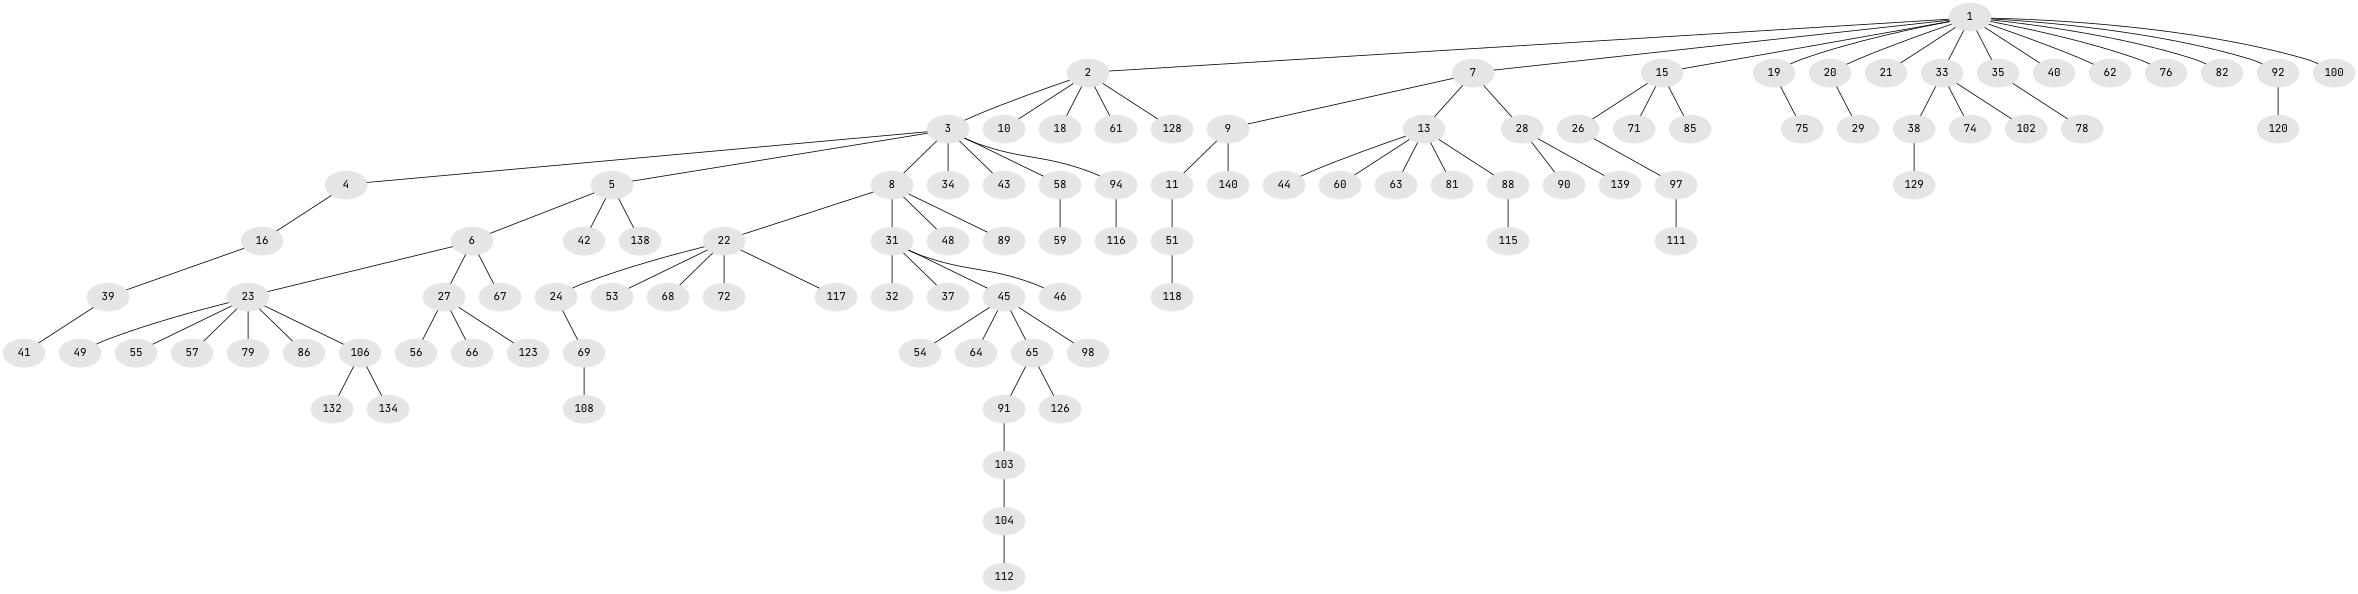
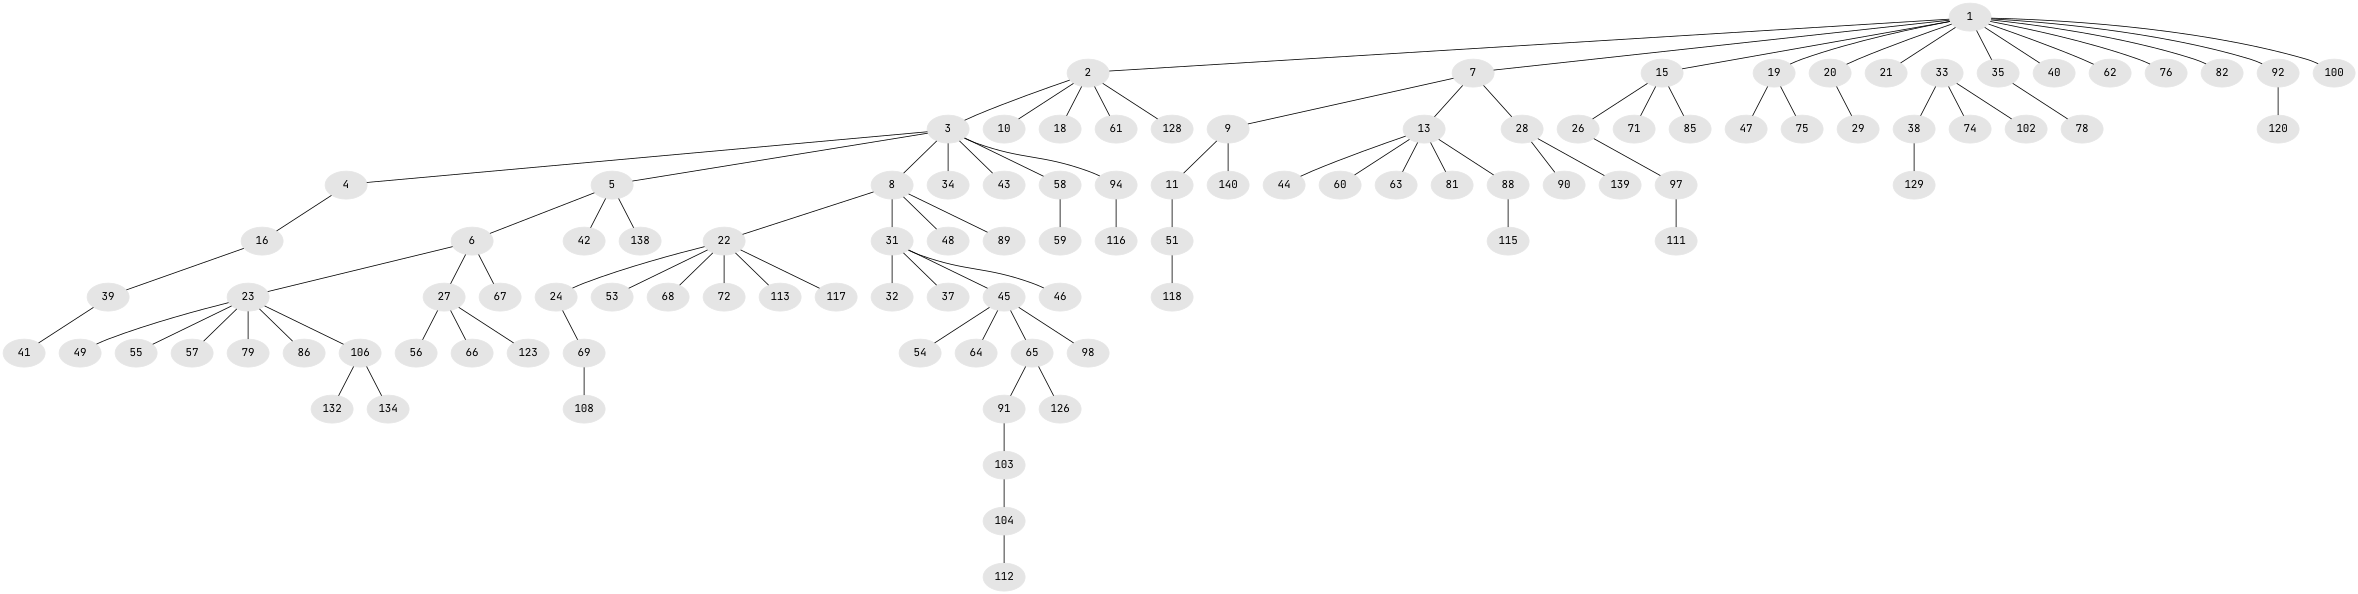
  graph {
    fontname="JetBrains Mono"
    node [color=gray90 fontname="JetBrains Mono" style=filled]
    edge [fontname="JetBrains Mono"]
    1 [super="+12"]
    2 [super="+70"]
    7
    15 [super="+50"]
    19 [super="+110"]
    20
    21 [super="+114"]
    33 [super="+93"]
    35
    40 [super="+124"]
    62
    76
    82 [super="+131"]
    92
    100 [super="+122"]
    3 [super="+17"]
    10
    18 [super="+73"]
    61 [super="+137"]
    128
    9
    13 [super="+14"]
    28 [super="+109"]
    26
    71
    85
+   47
    75 [super="+95"]
    29
    38 [super="+99"]
    74
    102
    78 [super="+135"]
    120 [super="+141"]
    4 [super="+25"]
    5 [super="+144"]
    8
    34
    43
    58
    94 [super="+125"]
    16 [super="+96"]
    6
    42
    138 [super="+142"]
    22 [super="+36"]
    31 [super="+105"]
    48 [super="+101"]
    89
    59 [super="+77"]
    116
    39
    23 [super="+136"]
    27 [super="+30"]
    67
    49
    55
    57
    79
    86
    106 [super="+145"]
    56
    66 [super="+84"]
    123
    11
    140
    44
    60
    63
    81
    88
    90 [super="+130"]
    139
    24
    53
    68
    72
+   113 [super="+127"]
    117
    32 [super="+80"]
    37
    45 [super="+52"]
    46 [super="+83"]
    51 [super="+119"]
    118
    115
    97
    69 [super="+133"]
    132
    134
    108
    111
    41
    54
    64 [super="+121"]
    65 [super="+87"]
    98
    129
    91
    126
    103 [super="+143"]
    104
    112
    1 -- 2
    1 -- 7
    1 -- 15
    1 -- 19
    1 -- 20
    1 -- 21
-   1 -- 33
    1 -- 35
    1 -- 40
    1 -- 62
    1 -- 76
    1 -- 82
    1 -- 92
    1 -- 100
    2 -- 3
    2 -- 10
    2 -- 18
    2 -- 61
    2 -- 128
    7 -- 9
    7 -- 13
    7 -- 28
    15 -- 26
    15 -- 71
    15 -- 85
+   19 -- 47
    19 -- 75
    20 -- 29
    33 -- 38
    33 -- 74
    33 -- 102
    35 -- 78
    92 -- 120
    3 -- 4
    3 -- 5
    3 -- 8
    3 -- 34
    3 -- 43
    3 -- 58
    3 -- 94
    9 -- 11
    9 -- 140
    13 -- 44
    13 -- 60
    13 -- 63
    13 -- 81
    13 -- 88
    28 -- 90
    28 -- 139
    26 -- 97
    38 -- 129
    4 -- 16
    5 -- 6
    5 -- 42
    5 -- 138
    8 -- 22
    8 -- 31
    8 -- 48
    8 -- 89
    58 -- 59
    94 -- 116
    16 -- 39
    6 -- 23
    6 -- 27
    6 -- 67
    22 -- 24
    22 -- 53
    22 -- 68
    22 -- 72
+   22 -- 113
    22 -- 117
    31 -- 32
    31 -- 37
    31 -- 45
    31 -- 46
    39 -- 41
    23 -- 49
    23 -- 55
    23 -- 57
    23 -- 79
    23 -- 86
    23 -- 106
    27 -- 56
    27 -- 66
    27 -- 123
    106 -- 132
    106 -- 134
    11 -- 51
    88 -- 115
    24 -- 69
    45 -- 54
    45 -- 64
    45 -- 65
    45 -- 98
    51 -- 118
    97 -- 111
    69 -- 108
    65 -- 91
    65 -- 126
    91 -- 103
    103 -- 104
    104 -- 112
  }
